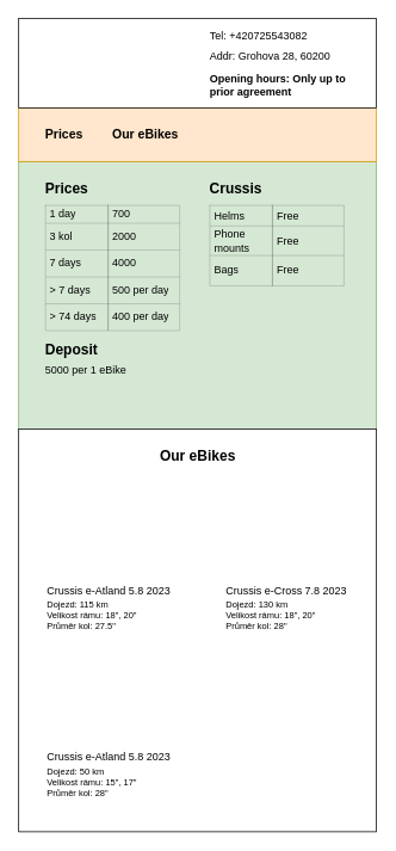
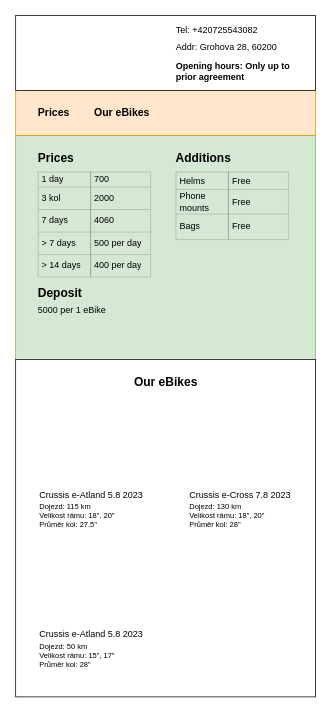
  <mxCell id="0" />
  <mxCell id="1" parent="0" />
  <mxCell id="2" value="" style="rounded=0;whiteSpace=wrap;html=1;fillColor=#d5e8d4;strokeColor=#82b366;fontFamily=Helvetica;" parent="1" vertex="1"><mxGeometry x="20" y="180" width="400" height="300" as="geometry" /></mxCell>
  <mxCell id="3" value="" style="rounded=0;whiteSpace=wrap;html=1;fillColor=#ffe6cc;strokeColor=#d79b00;fontFamily=Helvetica;" parent="1" vertex="1"><mxGeometry x="20" y="120" width="400" height="60" as="geometry" /></mxCell>
  <mxCell id="4" value="" style="rounded=0;whiteSpace=wrap;html=1;fontFamily=Helvetica;" parent="1" vertex="1"><mxGeometry x="20" y="20" width="400" height="100" as="geometry" /></mxCell>
  <mxCell id="5" value="Prices" style="text;html=1;align=left;verticalAlign=middle;whiteSpace=wrap;rounded=0;fontStyle=1;fontSize=14;fontFamily=Helvetica;spacing=0;" parent="1" vertex="1"><mxGeometry x="50" y="142.5" width="50" height="15" as="geometry" /></mxCell>
  <mxCell id="6" value="" style="group;fontFamily=Helvetica;spacing=0;" parent="1" vertex="1" connectable="0"><mxGeometry x="50" y="189" width="150" height="180" as="geometry" /></mxCell>
  <mxCell id="7" value="Prices" style="text;strokeColor=none;fillColor=none;fontSize=16;fontStyle=1;verticalAlign=middle;align=left;spacingLeft=0;spacing=0;fontFamily=Helvetica;" parent="6" vertex="1"><mxGeometry width="100" height="40" as="geometry" /></mxCell>
  <mxCell id="8" value="" style="group;fontFamily=Helvetica;" parent="6" vertex="1" connectable="0"><mxGeometry y="40" width="150" height="140" as="geometry" /></mxCell>
  <mxCell id="9" value="" style="shape=table;startSize=0;container=1;collapsible=0;childLayout=tableLayout;fontSize=11;fillColor=none;strokeColor=default;align=left;strokeWidth=1;perimeterSpacing=0;opacity=20;spacing=0;spacingLeft=0;fontFamily=Helvetica;" parent="8" vertex="1"><mxGeometry width="70" height="140" as="geometry" /></mxCell>
  <mxCell id="10" value="" style="shape=tableRow;horizontal=0;startSize=0;swimlaneHead=0;swimlaneBody=0;strokeColor=inherit;top=0;left=0;bottom=0;right=0;collapsible=0;dropTarget=0;fillColor=none;points=[[0,0.5],[1,0.5]];portConstraint=eastwest;fontSize=16;fontFamily=Helvetica;" parent="9" vertex="1"><mxGeometry width="70" height="20" as="geometry" /></mxCell>
  <mxCell id="11" value="1 day" style="shape=partialRectangle;html=1;whiteSpace=wrap;connectable=0;strokeColor=default;overflow=hidden;fillColor=none;top=0;left=0;bottom=0;right=0;pointerEvents=1;fontSize=12;align=left;spacingLeft=5;verticalAlign=middle;spacing=0;fontFamily=Helvetica;" parent="10" vertex="1"><mxGeometry width="70" height="20" as="geometry"><mxRectangle width="70" height="20" as="alternateBounds" /></mxGeometry></mxCell>
  <mxCell id="12" value="" style="shape=tableRow;horizontal=0;startSize=0;swimlaneHead=0;swimlaneBody=0;strokeColor=inherit;top=0;left=0;bottom=0;right=0;collapsible=0;dropTarget=0;fillColor=none;points=[[0,0.5],[1,0.5]];portConstraint=eastwest;fontSize=16;fontFamily=Helvetica;" parent="9" vertex="1"><mxGeometry y="20" width="70" height="30" as="geometry" /></mxCell>
  <mxCell id="13" value="3 kol" style="shape=partialRectangle;html=1;whiteSpace=wrap;connectable=0;strokeColor=inherit;overflow=hidden;fillColor=none;top=0;left=0;bottom=0;right=0;pointerEvents=1;fontSize=12;align=left;spacingLeft=5;spacing=0;fontFamily=Helvetica;" parent="12" vertex="1"><mxGeometry width="70" height="30" as="geometry"><mxRectangle width="70" height="30" as="alternateBounds" /></mxGeometry></mxCell>
  <mxCell id="14" value="" style="shape=tableRow;horizontal=0;startSize=0;swimlaneHead=0;swimlaneBody=0;strokeColor=inherit;top=0;left=0;bottom=0;right=0;collapsible=0;dropTarget=0;fillColor=none;points=[[0,0.5],[1,0.5]];portConstraint=eastwest;fontSize=16;fontFamily=Helvetica;" parent="9" vertex="1"><mxGeometry y="50" width="70" height="30" as="geometry" /></mxCell>
  <mxCell id="15" value="7 days" style="shape=partialRectangle;html=1;whiteSpace=wrap;connectable=0;strokeColor=inherit;overflow=hidden;fillColor=none;top=0;left=0;bottom=0;right=0;pointerEvents=1;fontSize=12;align=left;spacingLeft=5;spacing=0;fontFamily=Helvetica;" parent="14" vertex="1"><mxGeometry width="70" height="30" as="geometry"><mxRectangle width="70" height="30" as="alternateBounds" /></mxGeometry></mxCell>
  <mxCell id="16" style="shape=tableRow;horizontal=0;startSize=0;swimlaneHead=0;swimlaneBody=0;strokeColor=inherit;top=0;left=0;bottom=0;right=0;collapsible=0;dropTarget=0;fillColor=none;points=[[0,0.5],[1,0.5]];portConstraint=eastwest;fontSize=16;spacingLeft=1;fontFamily=Helvetica;" parent="9" vertex="1"><mxGeometry y="80" width="70" height="30" as="geometry" /></mxCell>
  <mxCell id="17" value="&amp;gt; 7 days" style="shape=partialRectangle;html=1;whiteSpace=wrap;connectable=0;strokeColor=default;overflow=hidden;fillColor=none;top=0;left=0;bottom=0;right=0;pointerEvents=1;fontSize=12;align=left;spacingLeft=5;spacing=0;perimeterSpacing=1;fontFamily=Helvetica;" parent="16" vertex="1"><mxGeometry width="70" height="30" as="geometry"><mxRectangle width="70" height="30" as="alternateBounds" /></mxGeometry></mxCell>
  <mxCell id="18" style="shape=tableRow;horizontal=0;startSize=0;swimlaneHead=0;swimlaneBody=0;strokeColor=inherit;top=0;left=0;bottom=0;right=0;collapsible=0;dropTarget=0;fillColor=none;points=[[0,0.5],[1,0.5]];portConstraint=eastwest;fontSize=16;spacingLeft=1;fontFamily=Helvetica;" parent="9" vertex="1"><mxGeometry y="110" width="70" height="30" as="geometry" /></mxCell>
- <mxCell id="19" value="&amp;gt; 74 days" style="shape=partialRectangle;html=1;whiteSpace=wrap;connectable=0;strokeColor=default;overflow=hidden;fillColor=none;top=0;left=0;bottom=0;right=0;pointerEvents=1;fontSize=12;align=left;spacingLeft=5;spacing=0;perimeterSpacing=1;fontFamily=Helvetica;" parent="18" vertex="1"><mxGeometry width="70" height="30" as="geometry"><mxRectangle width="70" height="30" as="alternateBounds" /></mxGeometry></mxCell>
+ <mxCell id="19" value="&amp;gt; 14 days" style="shape=partialRectangle;html=1;whiteSpace=wrap;connectable=0;strokeColor=default;overflow=hidden;fillColor=none;top=0;left=0;bottom=0;right=0;pointerEvents=1;fontSize=12;align=left;spacingLeft=5;spacing=0;perimeterSpacing=1;fontFamily=Helvetica;" parent="18" vertex="1"><mxGeometry width="70" height="30" as="geometry"><mxRectangle width="70" height="30" as="alternateBounds" /></mxGeometry></mxCell>
  <mxCell id="20" value="" style="shape=table;startSize=0;container=1;collapsible=0;childLayout=tableLayout;fontSize=11;fillColor=none;strokeColor=default;align=left;strokeWidth=1;perimeterSpacing=0;opacity=20;spacingLeft=0;spacing=0;fontFamily=Helvetica;" parent="8" vertex="1"><mxGeometry x="70" width="80" height="140" as="geometry" /></mxCell>
  <mxCell id="21" value="" style="shape=tableRow;horizontal=0;startSize=0;swimlaneHead=0;swimlaneBody=0;strokeColor=inherit;top=0;left=0;bottom=0;right=0;collapsible=0;dropTarget=0;fillColor=none;points=[[0,0.5],[1,0.5]];portConstraint=eastwest;fontSize=16;fontFamily=Helvetica;" parent="20" vertex="1"><mxGeometry width="80" height="20" as="geometry" /></mxCell>
  <mxCell id="22" value="700" style="shape=partialRectangle;html=1;whiteSpace=wrap;connectable=0;strokeColor=default;overflow=hidden;fillColor=none;top=0;left=0;bottom=0;right=0;pointerEvents=1;fontSize=12;align=left;spacingLeft=5;verticalAlign=middle;spacing=0;fontFamily=Helvetica;" parent="21" vertex="1"><mxGeometry width="80" height="20" as="geometry"><mxRectangle width="80" height="20" as="alternateBounds" /></mxGeometry></mxCell>
  <mxCell id="23" value="" style="shape=tableRow;horizontal=0;startSize=0;swimlaneHead=0;swimlaneBody=0;strokeColor=inherit;top=0;left=0;bottom=0;right=0;collapsible=0;dropTarget=0;fillColor=none;points=[[0,0.5],[1,0.5]];portConstraint=eastwest;fontSize=16;fontFamily=Helvetica;" parent="20" vertex="1"><mxGeometry y="20" width="80" height="30" as="geometry" /></mxCell>
  <mxCell id="24" value="2000" style="shape=partialRectangle;html=1;whiteSpace=wrap;connectable=0;strokeColor=inherit;overflow=hidden;fillColor=none;top=0;left=0;bottom=0;right=0;pointerEvents=1;fontSize=12;align=left;spacingLeft=5;spacing=0;fontFamily=Helvetica;" parent="23" vertex="1"><mxGeometry width="80" height="30" as="geometry"><mxRectangle width="80" height="30" as="alternateBounds" /></mxGeometry></mxCell>
  <mxCell id="25" value="" style="shape=tableRow;horizontal=0;startSize=0;swimlaneHead=0;swimlaneBody=0;strokeColor=inherit;top=0;left=0;bottom=0;right=0;collapsible=0;dropTarget=0;fillColor=none;points=[[0,0.5],[1,0.5]];portConstraint=eastwest;fontSize=16;fontFamily=Helvetica;" parent="20" vertex="1"><mxGeometry y="50" width="80" height="30" as="geometry" /></mxCell>
- <mxCell id="26" value="4000" style="shape=partialRectangle;html=1;whiteSpace=wrap;connectable=0;strokeColor=inherit;overflow=hidden;fillColor=none;top=0;left=0;bottom=0;right=0;pointerEvents=1;fontSize=12;align=left;spacingLeft=5;spacing=0;fontFamily=Helvetica;" parent="25" vertex="1"><mxGeometry width="80" height="30" as="geometry"><mxRectangle width="80" height="30" as="alternateBounds" /></mxGeometry></mxCell>
+ <mxCell id="26" value="4060" style="shape=partialRectangle;html=1;whiteSpace=wrap;connectable=0;strokeColor=inherit;overflow=hidden;fillColor=none;top=0;left=0;bottom=0;right=0;pointerEvents=1;fontSize=12;align=left;spacingLeft=5;spacing=0;fontFamily=Helvetica;" parent="25" vertex="1"><mxGeometry width="80" height="30" as="geometry"><mxRectangle width="80" height="30" as="alternateBounds" /></mxGeometry></mxCell>
  <mxCell id="27" style="shape=tableRow;horizontal=0;startSize=0;swimlaneHead=0;swimlaneBody=0;strokeColor=inherit;top=0;left=0;bottom=0;right=0;collapsible=0;dropTarget=0;fillColor=none;points=[[0,0.5],[1,0.5]];portConstraint=eastwest;fontSize=16;fontFamily=Helvetica;" parent="20" vertex="1"><mxGeometry y="80" width="80" height="30" as="geometry" /></mxCell>
  <mxCell id="28" value="500 per day" style="shape=partialRectangle;html=1;whiteSpace=wrap;connectable=0;strokeColor=default;overflow=hidden;fillColor=none;top=0;left=0;bottom=0;right=0;pointerEvents=1;fontSize=12;align=left;spacingLeft=5;spacing=0;perimeterSpacing=1;fontFamily=Helvetica;" parent="27" vertex="1"><mxGeometry width="80" height="30" as="geometry"><mxRectangle width="80" height="30" as="alternateBounds" /></mxGeometry></mxCell>
  <mxCell id="29" style="shape=tableRow;horizontal=0;startSize=0;swimlaneHead=0;swimlaneBody=0;strokeColor=inherit;top=0;left=0;bottom=0;right=0;collapsible=0;dropTarget=0;fillColor=none;points=[[0,0.5],[1,0.5]];portConstraint=eastwest;fontSize=16;fontFamily=Helvetica;" parent="20" vertex="1"><mxGeometry y="110" width="80" height="30" as="geometry" /></mxCell>
  <mxCell id="30" value="400 per day" style="shape=partialRectangle;html=1;whiteSpace=wrap;connectable=0;strokeColor=default;overflow=hidden;fillColor=none;top=0;left=0;bottom=0;right=0;pointerEvents=1;fontSize=12;align=left;spacingLeft=5;spacing=0;perimeterSpacing=1;fontFamily=Helvetica;" parent="29" vertex="1"><mxGeometry width="80" height="30" as="geometry"><mxRectangle width="80" height="30" as="alternateBounds" /></mxGeometry></mxCell>
  <mxCell id="31" value="Deposit" style="text;strokeColor=none;fillColor=none;fontSize=16;fontStyle=1;verticalAlign=middle;align=left;spacingLeft=0;spacing=0;fontFamily=Helvetica;" parent="1" vertex="1"><mxGeometry x="50" y="369" width="100" height="40" as="geometry" /></mxCell>
  <mxCell id="32" value="5000 per 1 eBike" style="text;html=1;align=left;verticalAlign=middle;whiteSpace=wrap;rounded=0;fontFamily=Helvetica;spacing=0;" parent="1" vertex="1"><mxGeometry x="50" y="399" width="110" height="30" as="geometry" /></mxCell>
  <mxCell id="33" value="" style="group;fontFamily=Helvetica;" parent="1" vertex="1" connectable="0"><mxGeometry x="20" y="479" width="400" height="450" as="geometry" /></mxCell>
  <mxCell id="34" value="&lt;div&gt;&lt;br&gt;&lt;/div&gt;" style="rounded=0;whiteSpace=wrap;html=1;container=0;fontFamily=Helvetica;" parent="33" vertex="1"><mxGeometry width="400" height="450" as="geometry" /></mxCell>
  <mxCell id="35" value="Our eBikes" style="text;strokeColor=none;fillColor=none;html=1;fontSize=16;fontStyle=1;verticalAlign=middle;align=center;fontFamily=Helvetica;" parent="33" vertex="1"><mxGeometry x="125" y="10" width="150" height="40" as="geometry" /></mxCell>
  <mxCell id="36" value="" style="shape=image;verticalLabelPosition=bottom;labelBackgroundColor=default;verticalAlign=top;aspect=fixed;imageAspect=0;image=https://www.rkcyklos.cz/sites/default/files/styles/large/public/images/produkt/1_2051.jpg?itok=M1wQoRJO;spacing=0;spacingLeft=5;fontFamily=Helvetica;direction=east;" parent="33" vertex="1"><mxGeometry x="30" y="60" width="139.825" height="104.869" as="geometry" /></mxCell>
  <mxCell id="37" value="Crussis e-Atland 5.8 2023" style="text;strokeColor=none;fillColor=none;fontSize=12;fontStyle=0;verticalAlign=middle;align=left;fontColor=default;horizontal=1;fontFamily=Helvetica;" parent="33" vertex="1"><mxGeometry x="30.0" y="165" width="140.0" height="30" as="geometry" /></mxCell>
  <mxCell id="38" value="Dojezd: 115 km&#10;Velikost rámu: 18&quot;, 20&quot;&#10;Průměr kol: 27.5&quot;" style="text;align=left;verticalAlign=middle;rounded=0;spacing=2;textShadow=0;fontSize=10;fontFamily=Helvetica;" parent="33" vertex="1"><mxGeometry x="30.0" y="190" width="140.0" height="35" as="geometry" /></mxCell>
  <mxCell id="39" value="Crussis e-Cross 7.8 2023" style="text;strokeColor=none;fillColor=none;fontSize=12;fontStyle=0;verticalAlign=middle;align=left;fontColor=default;horizontal=1;fontFamily=Helvetica;" parent="33" vertex="1"><mxGeometry x="230.0" y="165" width="140.0" height="30" as="geometry" /></mxCell>
  <mxCell id="40" value="" style="shape=image;verticalLabelPosition=bottom;labelBackgroundColor=default;verticalAlign=top;aspect=fixed;imageAspect=0;image=https://www.rkcyklos.cz/sites/default/files/styles/large/public/images/produkt/1_2101.jpg?itok=wUofIBJx;fontFamily=Helvetica;" parent="33" vertex="1"><mxGeometry x="30.0" y="245" width="139.825" height="104.869" as="geometry" /></mxCell>
  <mxCell id="41" value="Crussis e-Atland 5.8 2023" style="text;strokeColor=none;fillColor=none;fontSize=12;fontStyle=0;verticalAlign=middle;align=left;fontColor=default;horizontal=1;fontFamily=Helvetica;" parent="33" vertex="1"><mxGeometry x="30.0" y="350" width="140.0" height="30" as="geometry" /></mxCell>
  <mxCell id="42" value="Dojezd: 50 km&#10;Velikost rámu: 15&quot;, 17&quot;&#10;Průměr kol: 28&quot;" style="text;align=left;verticalAlign=middle;rounded=0;spacing=2;textShadow=0;fontSize=10;fontFamily=Helvetica;" parent="33" vertex="1"><mxGeometry x="30.0" y="375" width="140.0" height="40" as="geometry" /></mxCell>
  <mxCell id="43" value="Dojezd: 130 km&#10;Velikost rámu: 18&quot;, 20&quot;&#10;Průměr kol: 28&quot;" style="text;align=left;verticalAlign=middle;rounded=0;spacing=2;textShadow=0;fontSize=10;fontFamily=Helvetica;" parent="33" vertex="1"><mxGeometry x="230.0" y="185" width="140.0" height="45" as="geometry" /></mxCell>
  <mxCell id="44" value="" style="shape=image;verticalLabelPosition=bottom;labelBackgroundColor=default;verticalAlign=top;aspect=fixed;imageAspect=0;image=https://www.rkcyklos.cz/sites/default/files/styles/large/public/images/produkt/1_2118.jpg?itok=vNE4oquI;fontFamily=Helvetica;direction=east;" parent="33" vertex="1"><mxGeometry x="230.0" y="60" width="139.825" height="104.869" as="geometry" /></mxCell>
  <mxCell id="45" value="Our eBikes" style="text;html=1;align=left;verticalAlign=middle;whiteSpace=wrap;rounded=0;fontStyle=1;fontSize=14;fontFamily=Helvetica;spacing=0;" parent="1" vertex="1"><mxGeometry x="125" y="135" width="85" height="30" as="geometry" /></mxCell>
  <mxCell id="46" value="" style="group;fontFamily=Helvetica;" parent="1" vertex="1" connectable="0"><mxGeometry x="233.75" y="199" width="150" height="140" as="geometry" /></mxCell>
  <mxCell id="47" value="" style="shape=table;startSize=0;container=1;collapsible=0;childLayout=tableLayout;fontSize=11;fillColor=none;strokeColor=default;align=left;strokeWidth=1;perimeterSpacing=0;opacity=20;spacing=0;spacingLeft=0;fontFamily=Helvetica;" parent="46" vertex="1"><mxGeometry y="30" width="70" height="90" as="geometry" /></mxCell>
  <mxCell id="48" value="" style="shape=tableRow;horizontal=0;startSize=0;swimlaneHead=0;swimlaneBody=0;strokeColor=inherit;top=0;left=0;bottom=0;right=0;collapsible=0;dropTarget=0;fillColor=none;points=[[0,0.5],[1,0.5]];portConstraint=eastwest;fontSize=16;fontFamily=Helvetica;" parent="47" vertex="1"><mxGeometry width="70" height="23" as="geometry" /></mxCell>
  <mxCell id="49" value="Helms" style="shape=partialRectangle;html=1;whiteSpace=wrap;connectable=0;strokeColor=default;overflow=hidden;fillColor=none;top=0;left=0;bottom=0;right=0;pointerEvents=1;fontSize=12;align=left;spacingLeft=5;verticalAlign=middle;spacing=0;fontFamily=Helvetica;" parent="48" vertex="1"><mxGeometry width="70" height="23" as="geometry"><mxRectangle width="70" height="23" as="alternateBounds" /></mxGeometry></mxCell>
  <mxCell id="50" value="" style="shape=tableRow;horizontal=0;startSize=0;swimlaneHead=0;swimlaneBody=0;strokeColor=inherit;top=0;left=0;bottom=0;right=0;collapsible=0;dropTarget=0;fillColor=none;points=[[0,0.5],[1,0.5]];portConstraint=eastwest;fontSize=16;fontFamily=Helvetica;" parent="47" vertex="1"><mxGeometry y="23" width="70" height="33" as="geometry" /></mxCell>
  <mxCell id="51" value="Phone mounts" style="shape=partialRectangle;html=1;whiteSpace=wrap;connectable=0;strokeColor=inherit;overflow=hidden;fillColor=none;top=0;left=0;bottom=0;right=0;pointerEvents=1;fontSize=12;align=left;spacingLeft=5;spacing=0;fontFamily=Helvetica;" parent="50" vertex="1"><mxGeometry width="70" height="33" as="geometry"><mxRectangle width="70" height="33" as="alternateBounds" /></mxGeometry></mxCell>
  <mxCell id="52" value="" style="shape=tableRow;horizontal=0;startSize=0;swimlaneHead=0;swimlaneBody=0;strokeColor=inherit;top=0;left=0;bottom=0;right=0;collapsible=0;dropTarget=0;fillColor=none;points=[[0,0.5],[1,0.5]];portConstraint=eastwest;fontSize=16;fontFamily=Helvetica;" parent="47" vertex="1"><mxGeometry y="56" width="70" height="34" as="geometry" /></mxCell>
  <mxCell id="53" value="Bags" style="shape=partialRectangle;html=1;whiteSpace=wrap;connectable=0;strokeColor=inherit;overflow=hidden;fillColor=none;top=0;left=0;bottom=0;right=0;pointerEvents=1;fontSize=12;align=left;spacingLeft=5;spacing=0;fontFamily=Helvetica;" parent="52" vertex="1"><mxGeometry width="70" height="34" as="geometry"><mxRectangle width="70" height="34" as="alternateBounds" /></mxGeometry></mxCell>
  <mxCell id="54" value="" style="shape=table;startSize=0;container=1;collapsible=0;childLayout=tableLayout;fontSize=11;fillColor=none;strokeColor=default;align=left;strokeWidth=1;perimeterSpacing=0;opacity=20;spacingLeft=0;spacing=0;fontFamily=Helvetica;" parent="46" vertex="1"><mxGeometry x="70" y="30" width="80" height="90" as="geometry" /></mxCell>
  <mxCell id="55" value="" style="shape=tableRow;horizontal=0;startSize=0;swimlaneHead=0;swimlaneBody=0;strokeColor=inherit;top=0;left=0;bottom=0;right=0;collapsible=0;dropTarget=0;fillColor=none;points=[[0,0.5],[1,0.5]];portConstraint=eastwest;fontSize=16;fontFamily=Helvetica;" parent="54" vertex="1"><mxGeometry width="80" height="23" as="geometry" /></mxCell>
  <mxCell id="56" value="Free" style="shape=partialRectangle;html=1;whiteSpace=wrap;connectable=0;strokeColor=default;overflow=hidden;fillColor=none;top=0;left=0;bottom=0;right=0;pointerEvents=1;fontSize=12;align=left;spacingLeft=5;verticalAlign=middle;spacing=0;fontFamily=Helvetica;" parent="55" vertex="1"><mxGeometry width="80" height="23" as="geometry"><mxRectangle width="80" height="23" as="alternateBounds" /></mxGeometry></mxCell>
  <mxCell id="57" value="" style="shape=tableRow;horizontal=0;startSize=0;swimlaneHead=0;swimlaneBody=0;strokeColor=inherit;top=0;left=0;bottom=0;right=0;collapsible=0;dropTarget=0;fillColor=none;points=[[0,0.5],[1,0.5]];portConstraint=eastwest;fontSize=16;fontFamily=Helvetica;" parent="54" vertex="1"><mxGeometry y="23" width="80" height="33" as="geometry" /></mxCell>
  <mxCell id="58" value="Free" style="shape=partialRectangle;html=1;whiteSpace=wrap;connectable=0;strokeColor=inherit;overflow=hidden;fillColor=none;top=0;left=0;bottom=0;right=0;pointerEvents=1;fontSize=12;align=left;spacingLeft=5;spacing=0;fontFamily=Helvetica;" parent="57" vertex="1"><mxGeometry width="80" height="33" as="geometry"><mxRectangle width="80" height="33" as="alternateBounds" /></mxGeometry></mxCell>
  <mxCell id="59" value="" style="shape=tableRow;horizontal=0;startSize=0;swimlaneHead=0;swimlaneBody=0;strokeColor=inherit;top=0;left=0;bottom=0;right=0;collapsible=0;dropTarget=0;fillColor=none;points=[[0,0.5],[1,0.5]];portConstraint=eastwest;fontSize=16;fontFamily=Helvetica;" parent="54" vertex="1"><mxGeometry y="56" width="80" height="34" as="geometry" /></mxCell>
  <mxCell id="60" value="Free" style="shape=partialRectangle;html=1;whiteSpace=wrap;connectable=0;strokeColor=inherit;overflow=hidden;fillColor=none;top=0;left=0;bottom=0;right=0;pointerEvents=1;fontSize=12;align=left;spacingLeft=5;spacing=0;fontFamily=Helvetica;" parent="59" vertex="1"><mxGeometry width="80" height="34" as="geometry"><mxRectangle width="80" height="34" as="alternateBounds" /></mxGeometry></mxCell>
- <mxCell id="61" value="Crussis" style="text;strokeColor=none;fillColor=none;fontSize=16;fontStyle=1;verticalAlign=middle;align=left;spacingLeft=0;spacing=0;fontFamily=Helvetica;" parent="46" vertex="1"><mxGeometry y="-10" width="100" height="40" as="geometry" /></mxCell>
+ <mxCell id="61" value="Additions" style="text;strokeColor=none;fillColor=none;fontSize=16;fontStyle=1;verticalAlign=middle;align=left;spacingLeft=0;spacing=0;fontFamily=Helvetica;" parent="46" vertex="1"><mxGeometry y="-10" width="100" height="40" as="geometry" /></mxCell>
  <mxCell id="62" value="Tel: +420725543082" style="text;align=left;verticalAlign=middle;rounded=0;spacing=0;spacingLeft=0;html=1;whiteSpace=wrap;fontFamily=Helvetica;" parent="1" vertex="1"><mxGeometry x="233.75" y="30" width="122.5" height="20" as="geometry" /></mxCell>
  <mxCell id="63" value="&lt;span style=&quot;&quot;&gt;Addr:&amp;nbsp;&lt;/span&gt;&lt;span style=&quot;&quot;&gt;Grohova 28,&amp;nbsp;60200&lt;/span&gt;" style="text;html=1;align=left;verticalAlign=middle;whiteSpace=wrap;rounded=0;spacing=0;fontFamily=Helvetica;" parent="1" vertex="1"><mxGeometry x="233.75" y="50" width="156.25" height="25" as="geometry" /></mxCell>
  <mxCell id="64" value="&lt;div&gt;&lt;b style=&quot;background-color: initial;&quot;&gt;Opening hours: Only up to prior agreement&lt;/b&gt;&lt;br&gt;&lt;/div&gt;" style="text;html=1;align=left;verticalAlign=middle;whiteSpace=wrap;rounded=0;spacing=0;fontFamily=Helvetica;" parent="1" vertex="1"><mxGeometry x="233.75" y="75" width="150" height="40" as="geometry" /></mxCell>
